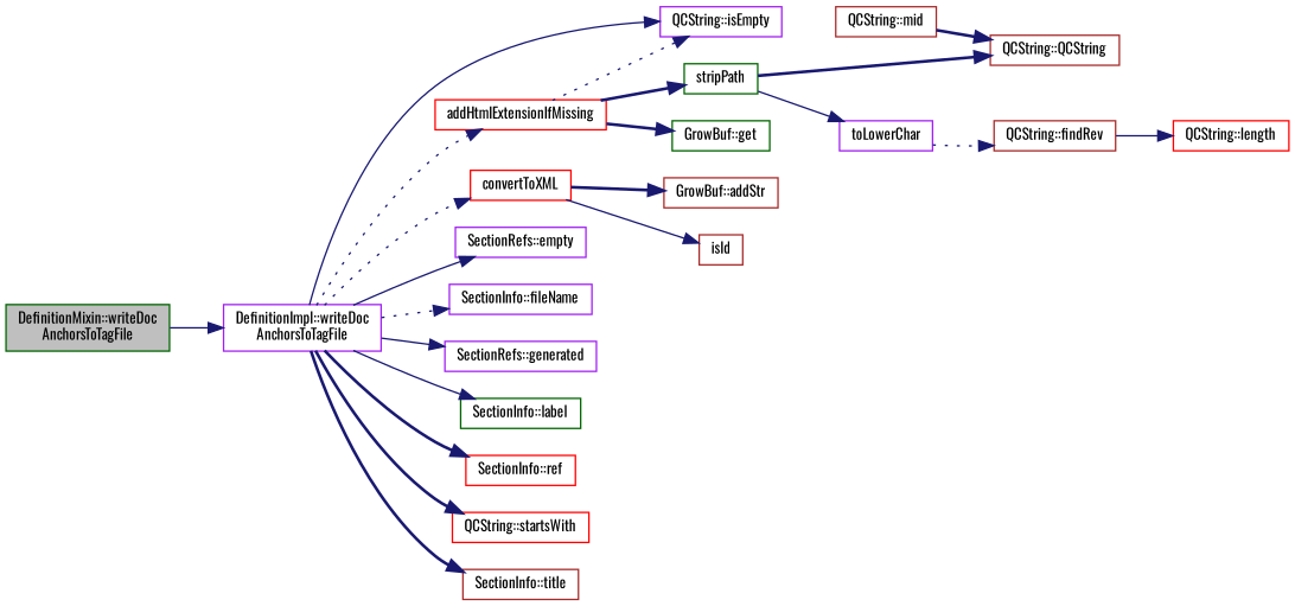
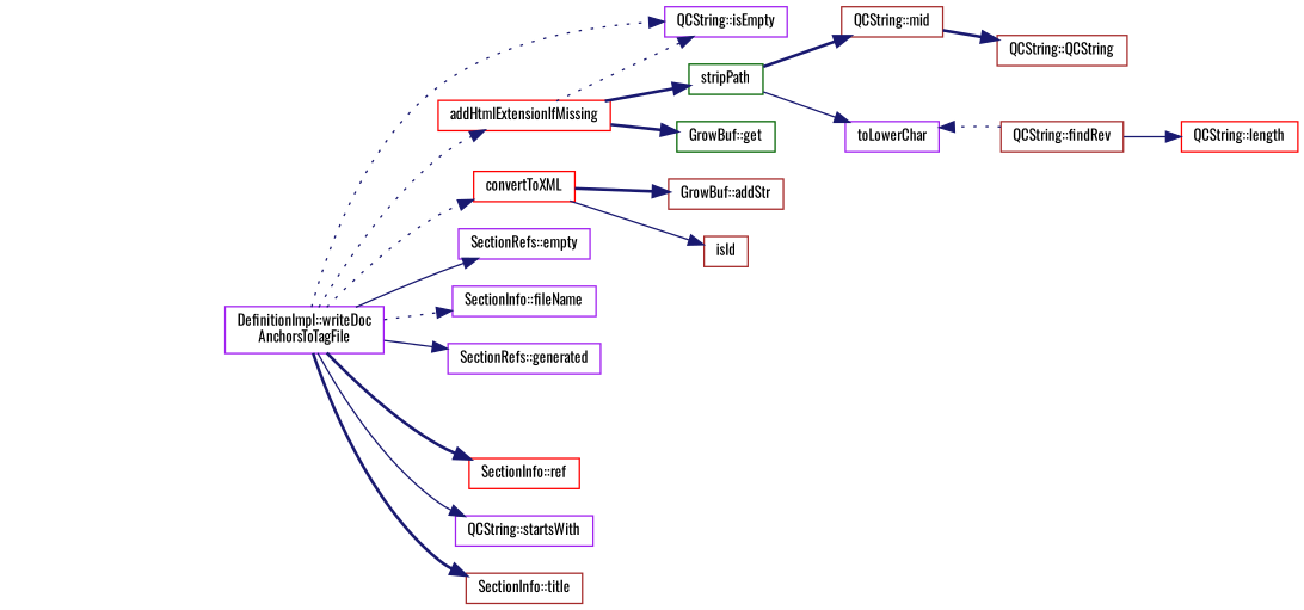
  digraph {
    fontname=Oswald
    rankdir=LR
    node [color=purple fillcolor=white fontname=Oswald fontsize=10 shape=record style=filled]
    edge [color=midnightblue fontname=Oswald fontsize=10 labelfontname=Helvetica labelfontsize=10 style=bold]
-   n1 [color=darkgreen fillcolor=grey75 fontcolor=black height=0.2 label="DefinitionMixin::writeDoc\lAnchorsToTagFile" width=0.4]
    n2 [height=0.2 label="DefinitionImpl::writeDoc\lAnchorsToTagFile" width=0.4]
    n3 [color=red height=0.2 label=addHtmlExtensionIfMissing width=0.4]
    n4 [height=0.2 label="QCString::isEmpty" width=0.4]
    n5 [color=red height=0.2 label=convertToXML width=0.4]
    n6 [height=0.2 label="SectionRefs::empty" width=0.4]
    n7 [height=0.2 label="SectionInfo::fileName" width=0.4]
    n8 [height=0.2 label="SectionRefs::generated" width=0.4]
-   n9 [color=darkgreen height=0.2 label="SectionInfo::label" width=0.4]
    n10 [color=red height=0.2 label="SectionInfo::ref" width=0.4]
-   n11 [color=red height=0.2 label="QCString::startsWith" width=0.4]
+   n11 [height=0.2 label="QCString::startsWith" width=0.4]
    n12 [color=brown height=0.2 label="SectionInfo::title" width=0.4]
    n13 [color=darkgreen height=0.2 label=stripPath width=0.4]
    n14 [color=darkgreen height=0.2 label="GrowBuf::get" width=0.4]
    n15 [color=brown height=0.2 label="GrowBuf::addStr" width=0.4]
    n16 [color=brown height=0.2 label=isId width=0.4]
    n17 [color=brown height=0.2 label="QCString::mid" width=0.4]
    n18 [height=0.2 label=toLowerChar width=0.4]
    n19 [color=brown height=0.2 label="QCString::findRev" width=0.4]
    n20 [color=red height=0.2 label="QCString::length" width=0.4]
    n21 [color=brown height=0.2 label="QCString::QCString" width=0.4]
-   n1 -> n2 [style=solid]
    n2 -> n3 [style=dotted]
-   n2 -> n4 [style=solid]
+   n2 -> n4 [style=dotted]
    n2 -> n5 [style=dotted]
    n2 -> n6 [style=solid]
    n2 -> n7 [style=dotted]
    n2 -> n8 [style=solid]
-   n2 -> n9 [style=solid]
    n2 -> n10
-   n2 -> n11
+   n2 -> n11 [style=solid]
    n2 -> n12
    n3 -> n4 [style=dotted]
    n3 -> n13
    n3 -> n14
    n5 -> n15
    n5 -> n16 [style=solid]
-   n13 -> n21
+   n13 -> n17
    n13 -> n18 [style=solid]
    n17 -> n21
-   n18 -> n19 [style=dotted]
+   n19 -> n18 [style=dotted]
    n19 -> n20 [style=solid]
  }
